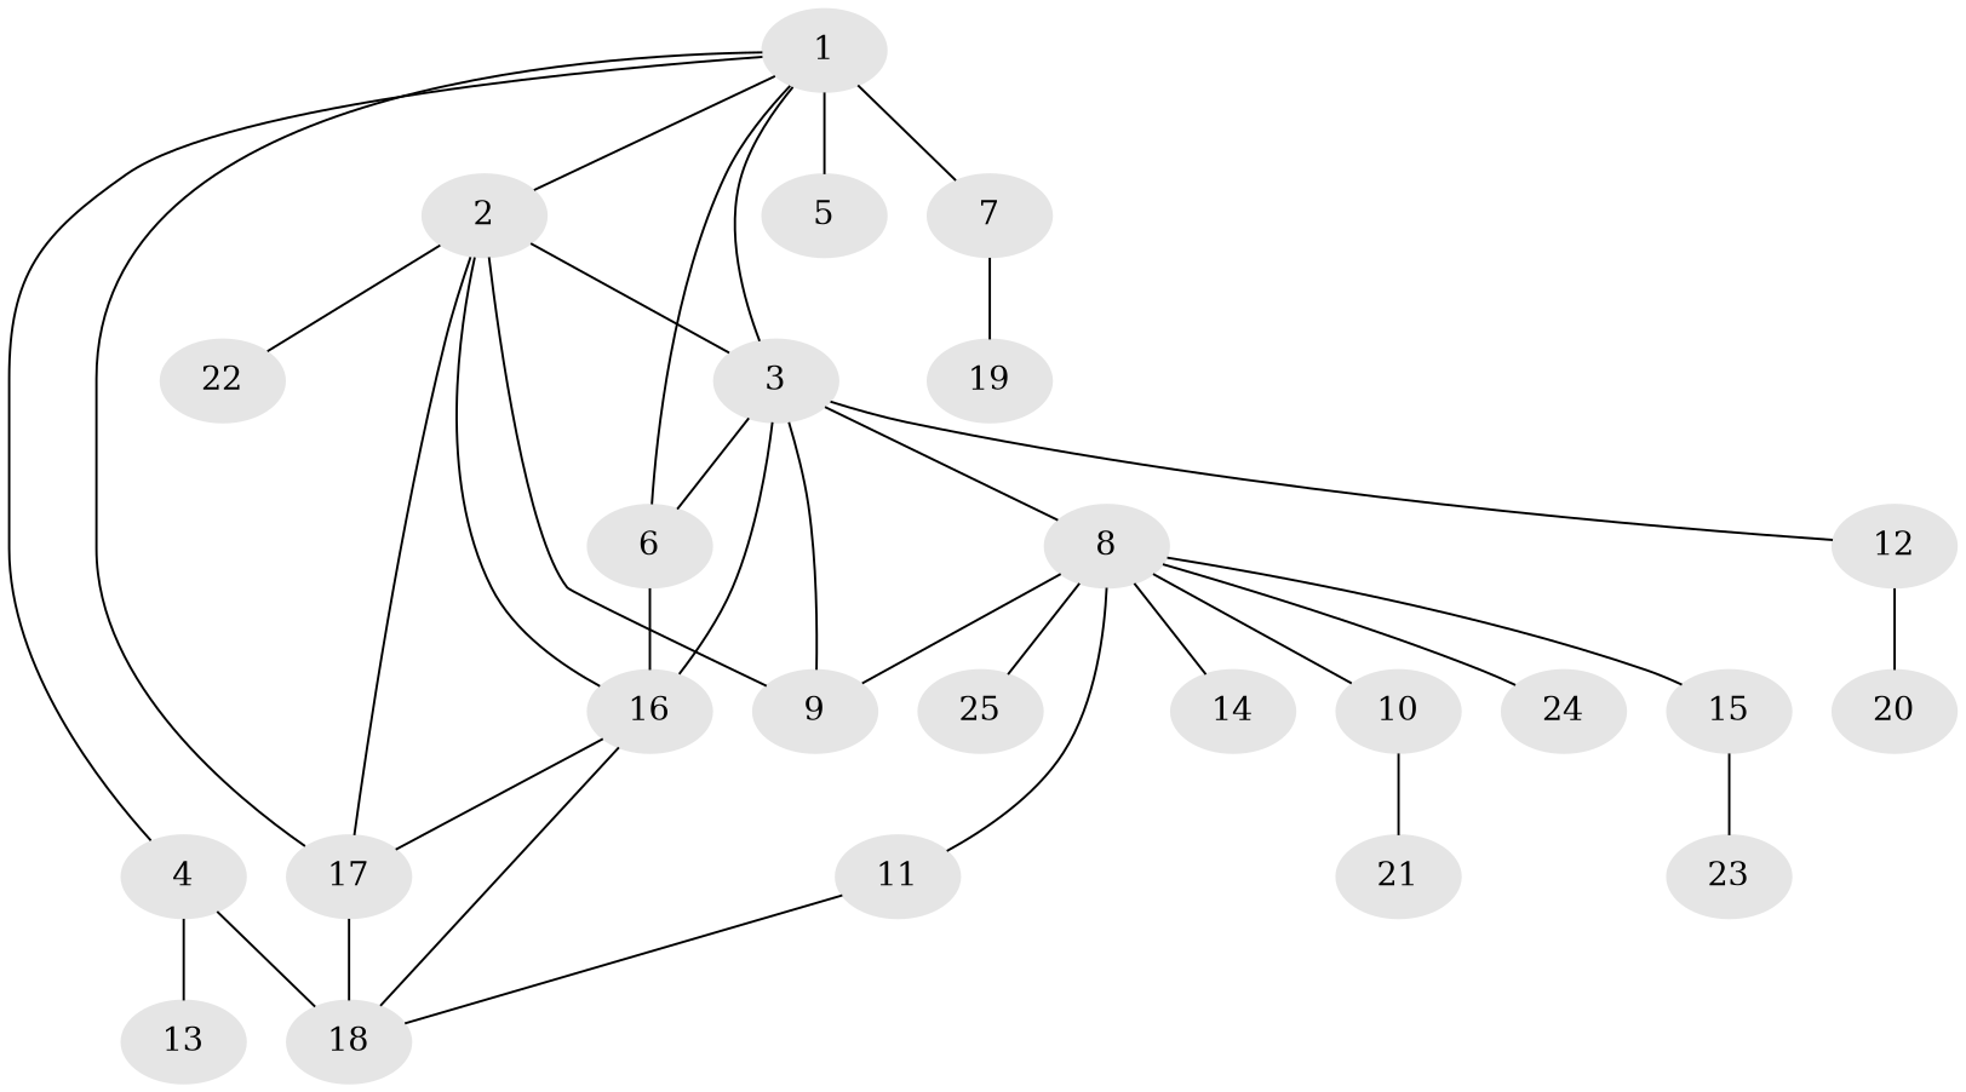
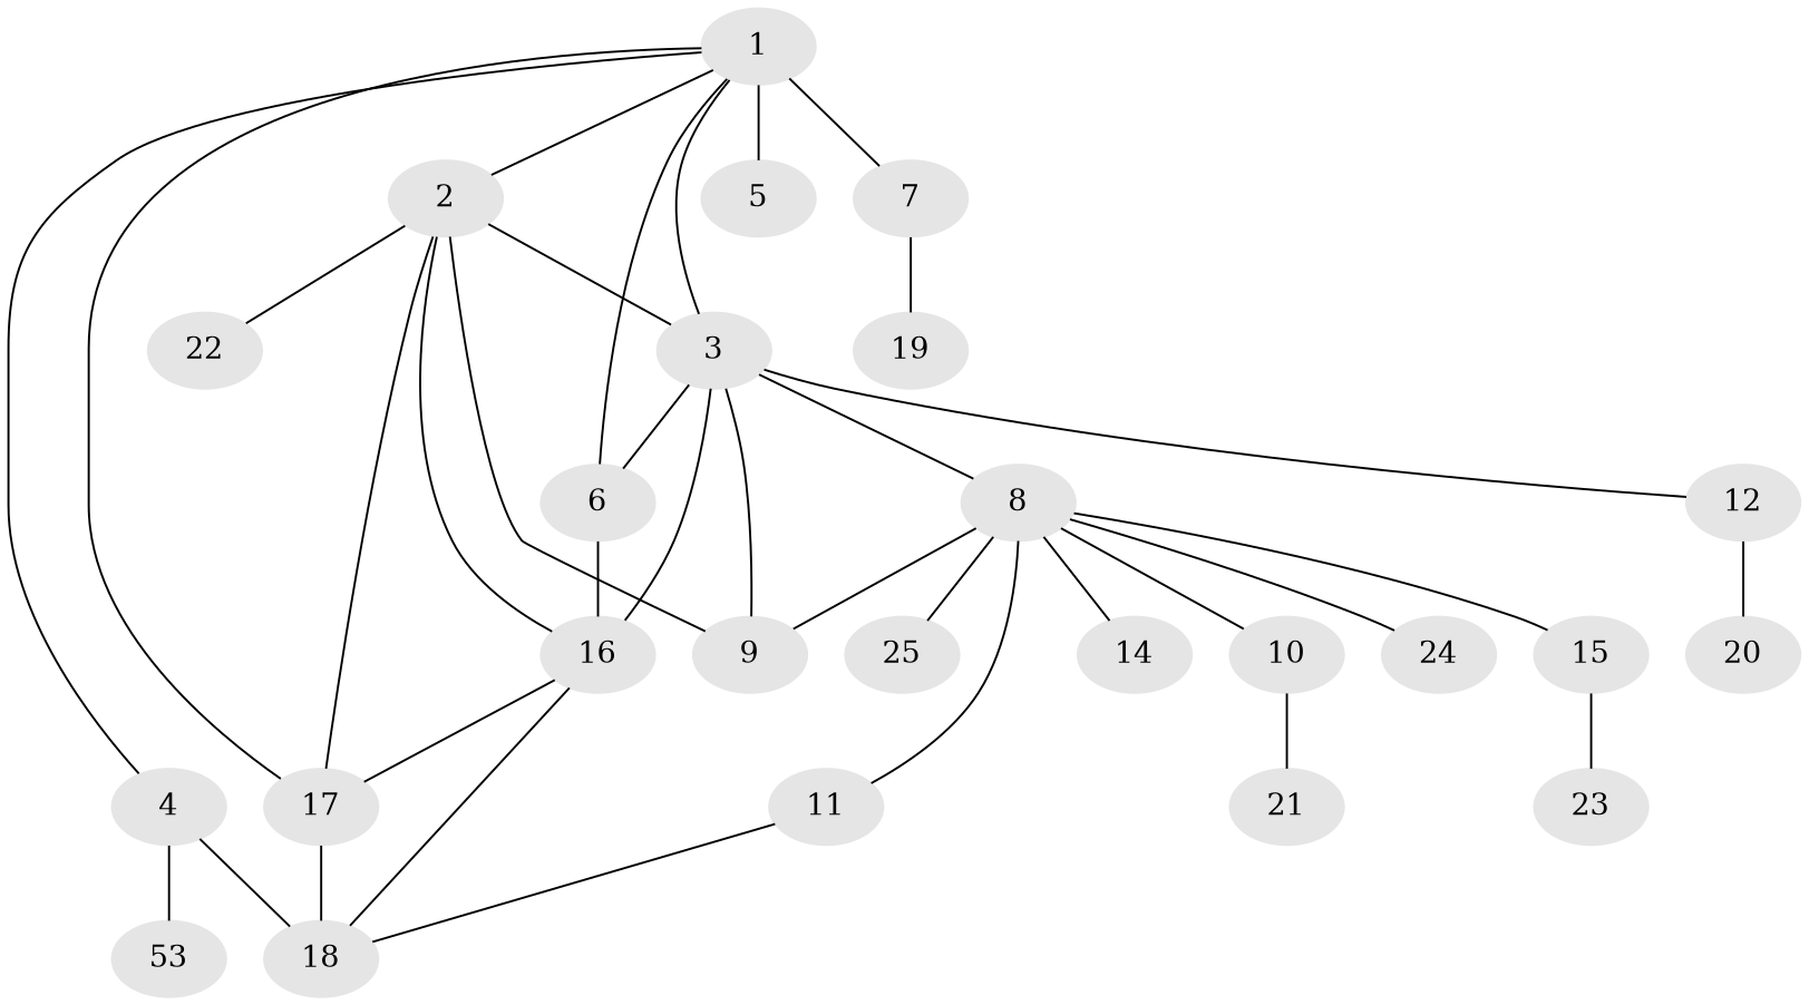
  graph {
    node [color=gray90 style=filled]
    edge [weight=1.0]
    1
    2
    3
    4
    5
    6
    7
    17
    9
    16
    22
    8
    12
-   13
+   13 [label=53]
    18
    19
    10
    11
    14
    15
    24
    25
    20
    21
    23
    1 -- 2 [weight=3.0]
    1 -- 3
    1 -- 4
    1 -- 5
    1 -- 6
    1 -- 7 [weight=7.0]
    1 -- 17
    2 -- 3
    2 -- 17 [weight=2.0]
    2 -- 9 [weight=2.0]
    2 -- 16
    2 -- 22
    3 -- 6
    3 -- 9
    3 -- 16 [weight=8.0]
    3 -- 8 [weight=2.0]
    3 -- 12
    4 -- 13
    4 -- 18 [weight=2.0]
    6 -- 16
    7 -- 19
    17 -- 18
    16 -- 17
    16 -- 18
    8 -- 9
    8 -- 10
    8 -- 11
    8 -- 14
    8 -- 15
    8 -- 24
    8 -- 25
    12 -- 20 [weight=2.0]
    10 -- 21
    11 -- 18
    15 -- 23
  }
